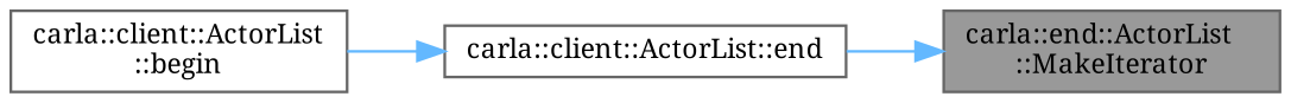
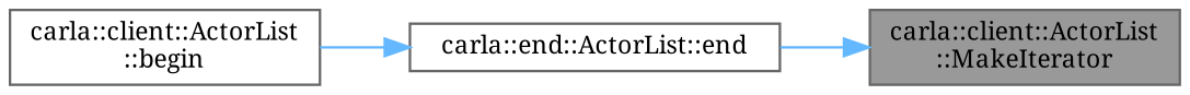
  digraph {
    fontname="Noto Serif"
    rankdir=RL
    node [color=grey40 fillcolor=white fontname="Noto Serif" fontsize=10 shape=box style=filled]
    edge [color=steelblue1 dir=back fontname="Noto Serif" fontsize=10 labelfontname=Helvetica labelfontsize=10 style=solid]
-   n1 [color=gray40 fillcolor=grey60 fontcolor=black height=0.2 label="carla::end::ActorList\l::MakeIterator" width=0.4]
-   n2 [height=0.2 label="carla::client::ActorList::end" width=0.4]
+   n1 [color=gray40 fillcolor=grey60 fontcolor=black height=0.2 label="carla::client::ActorList\l::MakeIterator" width=0.4]
+   n2 [height=0.2 label="carla::end::ActorList::end" width=0.4]
    n3 [height=0.2 label="carla::client::ActorList\l::begin" width=0.4]
    n1 -> n2
    n2 -> n3
  }
